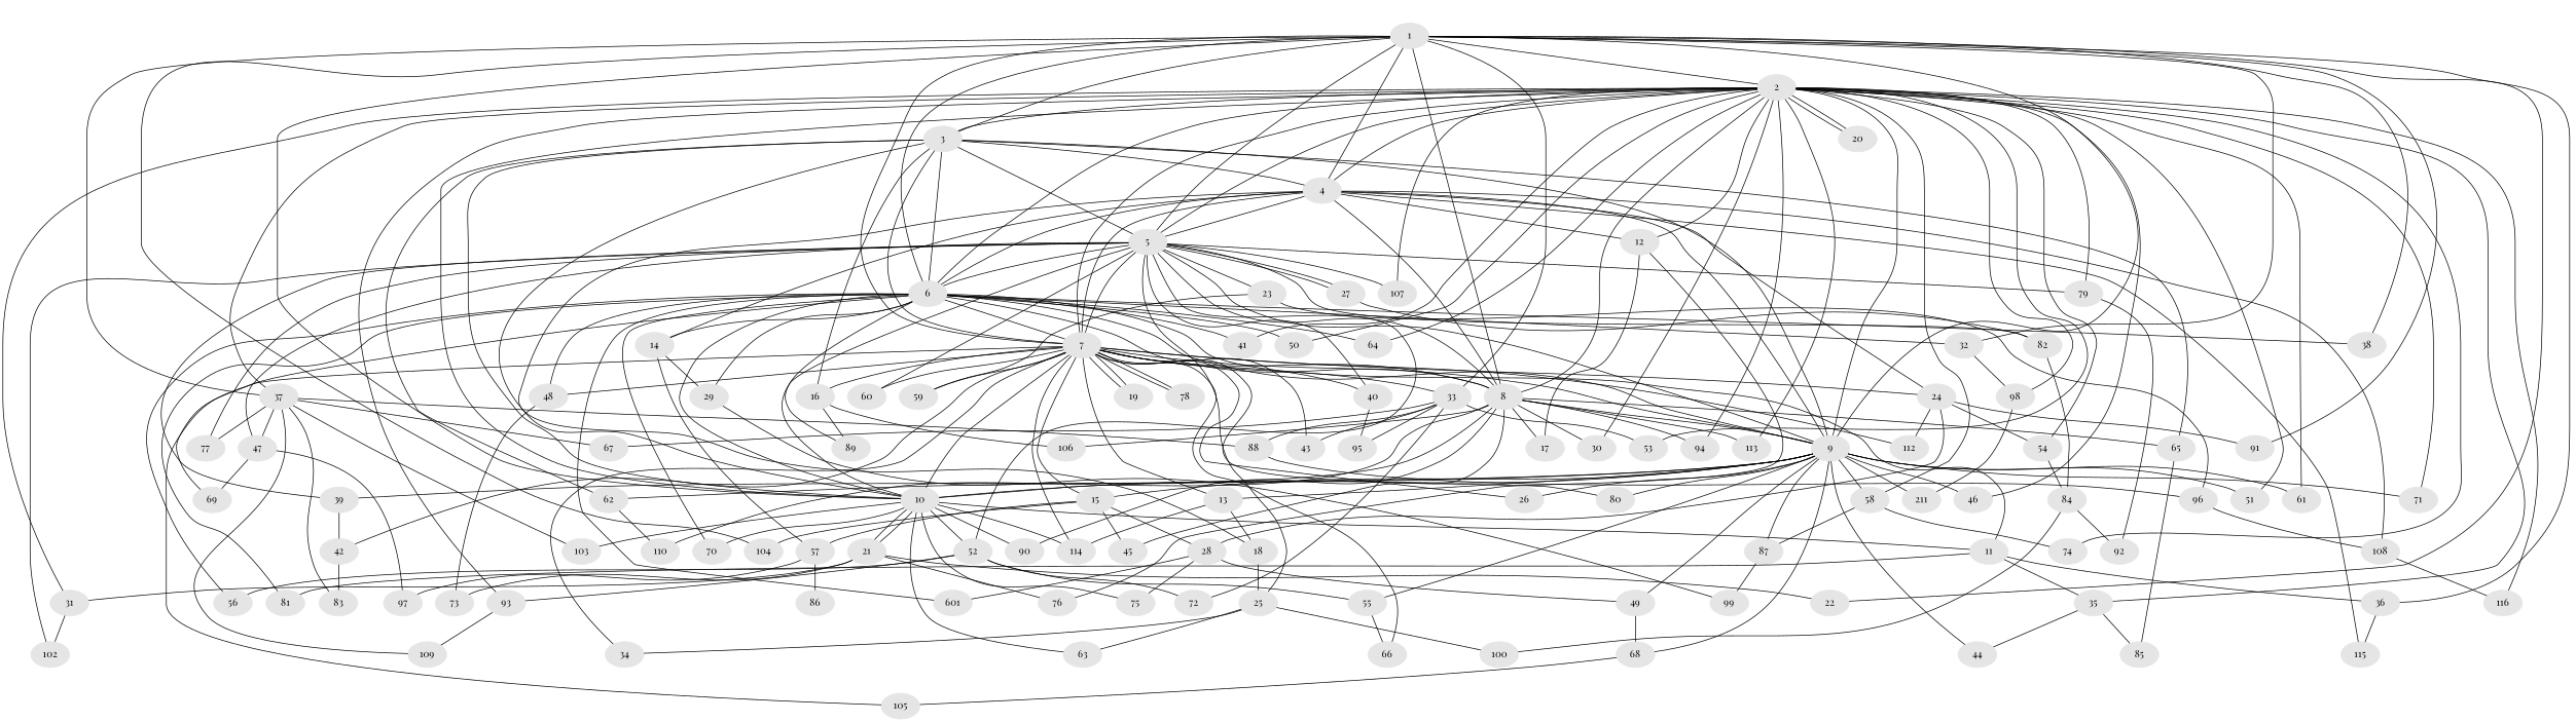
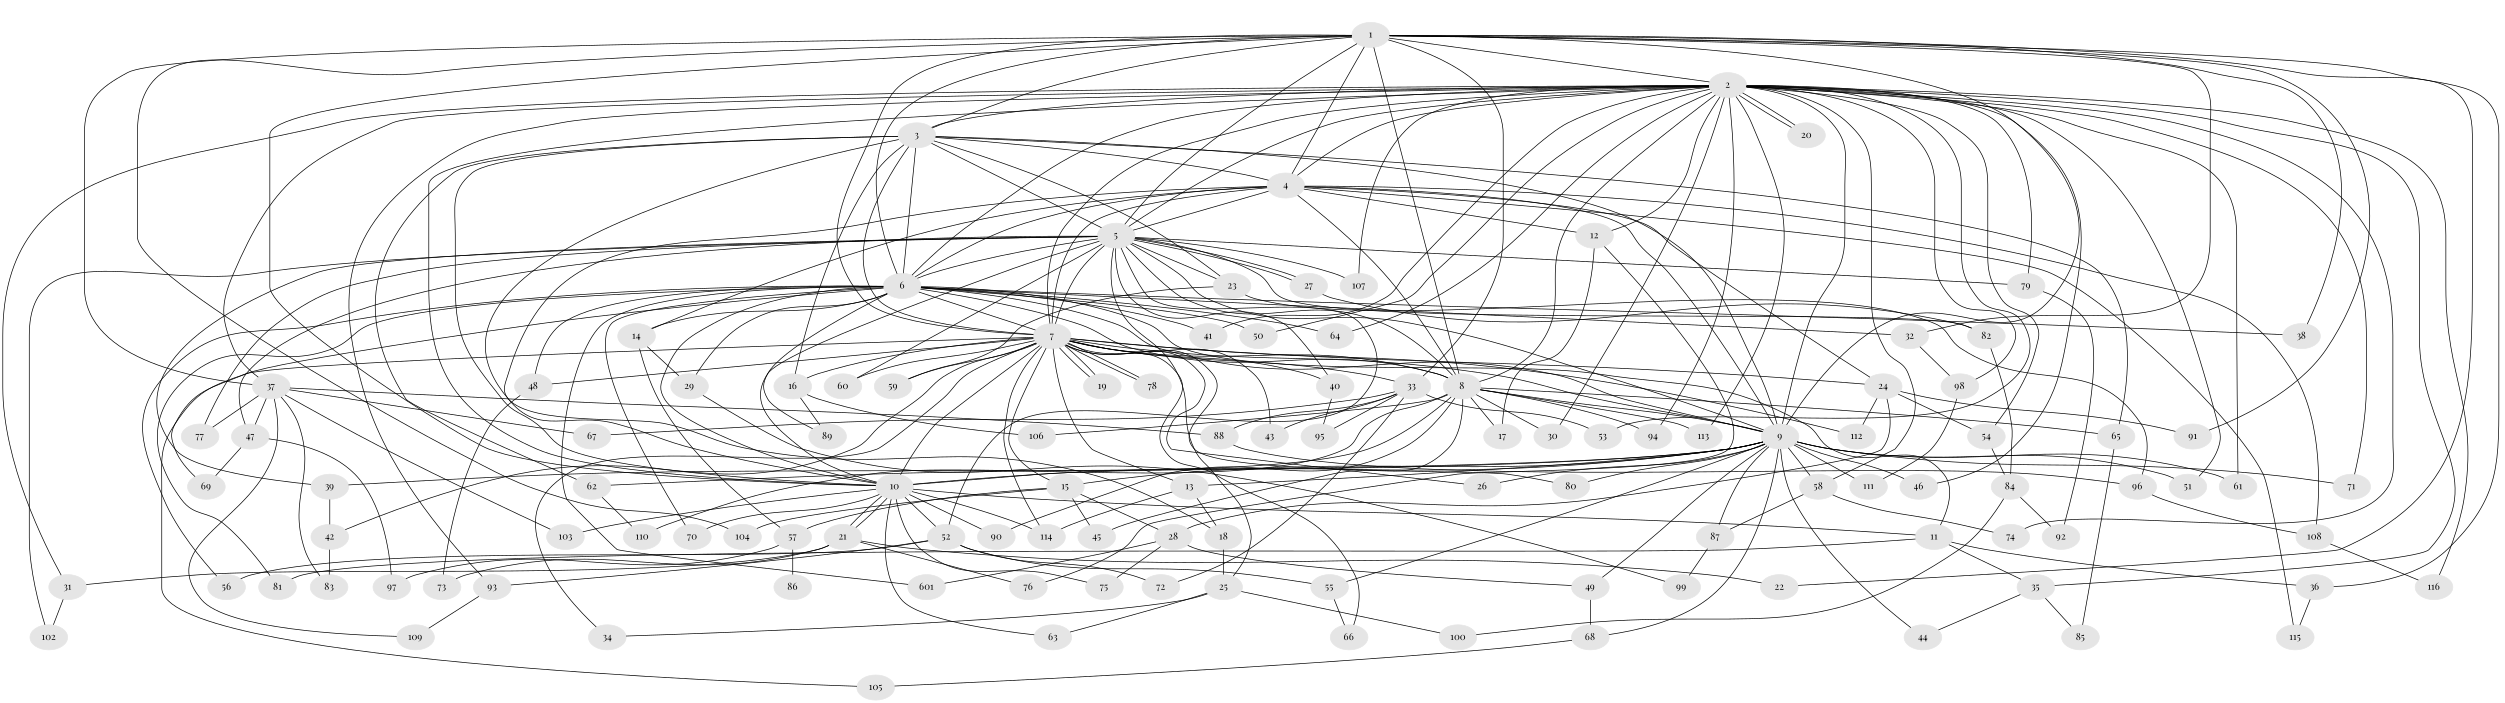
  graph {
    fontname="Playfair Display"
    node [color=gray90 fontname="Playfair Display" style=filled]
    edge [fontname="Playfair Display"]
    1
    2
    3
    4
    5
    6
    7
    8
    9
    10
    22
    32
    33
    36
    37
    38
    91
    104
    12
    20
    30
    31
    35
    41
    46
    50
    51
    53
    54
    58
    61
    64
    71
    74
    79
    93
    94
    98
    107
    113
    116
    16
    18
    23
    62
    65
    14
    24
    108
    115
    25
    27
    39
    40
    47
    52
    60
    77
    82
    102
    11
    29
    48
    56
    69
    70
    81
    89
    n69 [label=601]
    13
    15
    19
    26
    34
    42
    43
    59
    66
    78
    80
    105
    112
    114
    17
    45
    90
    106
    110
    44
    49
    55
    68
    87
-   111 [label=211]
+   111
    21
    63
    75
    103
    67
    72
    88
    95
    83
    109
    76
    85
    84
    92
    96
    57
    28
    100
    97
    99
    73
    86
    1 -- 2
    1 -- 3
    1 -- 4
    1 -- 5
    1 -- 6
    1 -- 7
    1 -- 8
    1 -- 9
    1 -- 10
    1 -- 22
    1 -- 32
    1 -- 33
    1 -- 36
    1 -- 37
    1 -- 38
    1 -- 91
    1 -- 104
    2 -- 3
    2 -- 4
    2 -- 5
    2 -- 6
    2 -- 7
    2 -- 8
    2 -- 9
    2 -- 10
    2 -- 37
    2 -- 12
    2 -- 20
    2 -- 20
    2 -- 30
    2 -- 31
    2 -- 35
    2 -- 41
    2 -- 46
    2 -- 50
    2 -- 51
    2 -- 53
    2 -- 54
    2 -- 58
    2 -- 61
    2 -- 64
    2 -- 71
    2 -- 74
    2 -- 79
    2 -- 93
    2 -- 94
    2 -- 98
    2 -- 107
    2 -- 113
    2 -- 116
    3 -- 4
    3 -- 5
    3 -- 6
    3 -- 7
    3 -- 9
    3 -- 10
    3 -- 16
    3 -- 18
+   3 -- 23
    3 -- 62
    3 -- 65
    4 -- 5
    4 -- 6
    4 -- 7
    4 -- 8
    4 -- 9
    4 -- 10
    4 -- 12
    4 -- 14
    4 -- 24
    4 -- 108
    4 -- 115
    5 -- 6
    5 -- 7
    5 -- 8
    5 -- 9
    5 -- 10
    5 -- 79
    5 -- 107
    5 -- 23
    5 -- 25
    5 -- 27
    5 -- 27
    5 -- 39
    5 -- 40
    5 -- 47
    5 -- 52
    5 -- 60
    5 -- 77
    5 -- 82
    5 -- 102
    6 -- 7
    6 -- 8
    6 -- 9
    6 -- 10
    6 -- 32
    6 -- 38
    6 -- 41
    6 -- 50
    6 -- 64
    6 -- 14
    6 -- 11
    6 -- 29
    6 -- 48
    6 -- 56
    6 -- 69
    6 -- 70
    6 -- 81
    6 -- 89
    6 -- n69
    7 -- 8
    7 -- 9
    7 -- 10
    7 -- 33
    7 -- 16
    7 -- 24
    7 -- 40
    7 -- 60
    7 -- 48
    7 -- 13
    7 -- 15
    7 -- 19
    7 -- 19
    7 -- 26
    7 -- 34
    7 -- 42
    7 -- 43
    7 -- 59
    7 -- 66
    7 -- 78
    7 -- 78
    7 -- 80
    7 -- 105
    7 -- 112
    7 -- 114
    8 -- 9
    8 -- 10
    8 -- 30
    8 -- 94
    8 -- 113
    8 -- 65
    8 -- 17
    8 -- 45
    8 -- 90
    8 -- 106
    8 -- 110
    9 -- 10
    9 -- 46
    9 -- 51
    9 -- 58
    9 -- 61
    9 -- 71
    9 -- 62
    9 -- 39
    9 -- 13
    9 -- 15
    9 -- 26
    9 -- 80
    9 -- 44
    9 -- 49
    9 -- 55
    9 -- 68
    9 -- 87
    9 -- 111
    10 -- 52
    10 -- 11
    10 -- 70
    10 -- 114
    10 -- 90
    10 -- 21
    10 -- 21
    10 -- 63
    10 -- 75
    10 -- 103
    32 -- 98
    33 -- 53
    33 -- 43
    33 -- 67
    33 -- 72
    33 -- 88
    33 -- 95
    36 -- 115
    37 -- 47
    37 -- 77
    37 -- 103
    37 -- 67
    37 -- 88
    37 -- 83
    37 -- 109
    12 -- 17
    12 -- 76
    31 -- 102
    35 -- 44
    35 -- 85
    54 -- 84
    58 -- 74
    58 -- 87
    79 -- 92
    93 -- 109
    98 -- 111
    16 -- 89
    16 -- 106
    18 -- 25
    23 -- 59
    23 -- 96
    62 -- 110
    65 -- 85
    14 -- 29
    14 -- 57
    24 -- 91
    24 -- 54
    24 -- 112
    24 -- 28
    108 -- 116
    25 -- 34
    25 -- 63
    25 -- 100
    27 -- 82
    39 -- 42
    40 -- 95
    47 -- 69
    47 -- 97
    52 -- 93
    52 -- 56
    52 -- 55
    52 -- 72
    82 -- 84
    11 -- 36
    11 -- 35
    11 -- 81
    29 -- 99
    48 -- 73
    13 -- 18
    13 -- 114
    15 -- 104
    15 -- 45
    15 -- 57
    15 -- 28
    42 -- 83
    49 -- 68
    55 -- 66
    68 -- 105
    87 -- 99
    21 -- 22
    21 -- 31
    21 -- 76
    21 -- 73
    88 -- 96
    84 -- 92
    84 -- 100
    96 -- 108
    57 -- 97
    57 -- 86
    28 -- n69
    28 -- 49
    28 -- 75
  }
